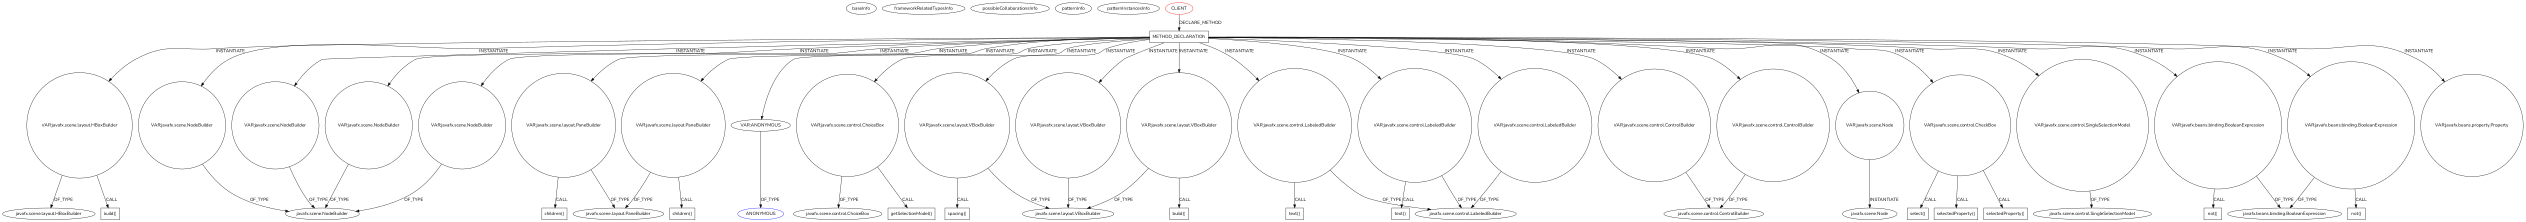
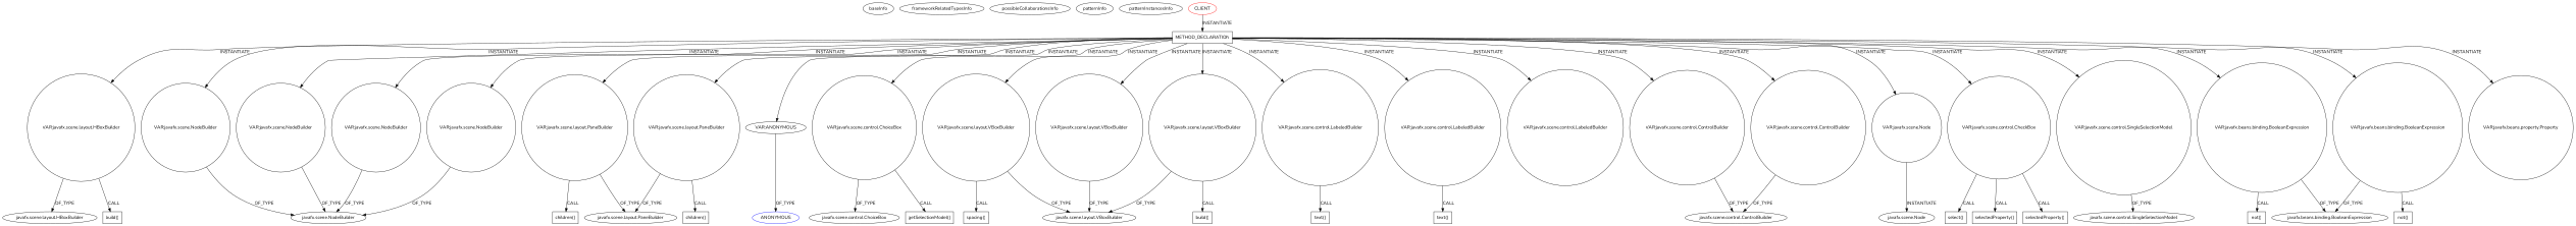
  digraph {
    fontname=Nunito
    node [fontname=Nunito isFrameworkType=false vertexType=VARIABLE_EXPRESION shape=circle]
    edge [fontname=Nunito]
    baseInfo [category=pattern graphId=3552 isAnonymous=false possibleRelation=false isFrameworkType="" vertexType="" shape=""]
    frameworkRelatedTypesInfo [isFrameworkType="" vertexType="" shape=""]
    possibleCollaborationsInfo [isFrameworkType="" vertexType="" shape=""]
    patternInfo [frequency=2.0 patternRootClient=0 isFrameworkType="" vertexType="" shape=""]
    patternInstancesInfo [0="SaiPradeepDandem-javafx2-gradient-builder~/SaiPradeepDandem-javafx2-gradient-builder/javafx2-gradient-builder-master/src/main/java/com/javafx/gradientbuilder/application/RadialSettingsLayout.java~RadialSettingsLayout~1170" 1="yorlov-VirtualPointer~/yorlov-VirtualPointer/VirtualPointer-master/src/com/blogspot/captain1653/options/OptionsStage.java~OptionsStage~4889" isFrameworkType="" vertexType="" shape=""]
    n6 [label="javafx.scene.layout.HBoxBuilder" vertexType=FRAMEWORK_CLASS_TYPE shape=""]
    n7 [label="VAR:javafx.scene.layout.HBoxBuilder"]
    n8 [label="build()" shape=box vertexType=INSIDE_CALL]
    n9 [label=METHOD_DECLARATION shape=box vertexType=CLIENT_METHOD_DECLARATION]
    n10 [label="VAR:javafx.scene.NodeBuilder"]
    n11 [label="VAR:javafx.scene.NodeBuilder"]
    n12 [label="VAR:javafx.scene.NodeBuilder"]
    n13 [label="VAR:javafx.scene.NodeBuilder"]
    n14 [label="VAR:javafx.scene.layout.PaneBuilder"]
    n15 [label="VAR:javafx.scene.layout.PaneBuilder"]
    n16 [label="VAR:ANONYMOUS" shape=ellipse]
    n17 [label="VAR:javafx.scene.control.ChoiceBox"]
    n18 [label="VAR:javafx.scene.layout.VBoxBuilder"]
    n19 [label="VAR:javafx.scene.layout.VBoxBuilder"]
    n20 [label="VAR:javafx.scene.layout.VBoxBuilder"]
    n21 [label="VAR:javafx.scene.control.LabeledBuilder"]
    n22 [label="VAR:javafx.scene.control.LabeledBuilder"]
    n23 [label="VAR:javafx.scene.control.LabeledBuilder"]
    n24 [label="VAR:javafx.scene.control.ControlBuilder"]
    n25 [label="VAR:javafx.scene.control.ControlBuilder"]
    n26 [label="VAR:javafx.scene.Node"]
    n27 [label="VAR:javafx.scene.control.CheckBox"]
    n28 [label="VAR:javafx.scene.control.SingleSelectionModel"]
    n29 [label="VAR:javafx.beans.binding.BooleanExpression"]
    n30 [label="VAR:javafx.beans.binding.BooleanExpression"]
    n31 [label="VAR:javafx.beans.property.Property"]
    n32 [label="javafx.scene.NodeBuilder" vertexType=FRAMEWORK_CLASS_TYPE shape=""]
    n33 [label="children()" shape=box vertexType=INSIDE_CALL]
    n34 [label="javafx.scene.layout.PaneBuilder" vertexType=FRAMEWORK_CLASS_TYPE shape=""]
    n35 [label="children()" shape=box vertexType=INSIDE_CALL]
    n36 [color=blue label=ANONYMOUS vertexType=REFERENCE_ANONYMOUS_DECLARATION shape=""]
    n37 [label="javafx.scene.control.ChoiceBox" vertexType=FRAMEWORK_CLASS_TYPE shape=""]
    n38 [label="getSelectionModel()" shape=box vertexType=INSIDE_CALL]
    n39 [label="spacing()" shape=box vertexType=INSIDE_CALL]
    n40 [label="javafx.scene.layout.VBoxBuilder" vertexType=FRAMEWORK_CLASS_TYPE shape=""]
    n41 [label="build()" shape=box vertexType=INSIDE_CALL]
-   n42 [label="javafx.scene.control.LabeledBuilder" vertexType=FRAMEWORK_CLASS_TYPE shape=""]
    n43 [label="text()" shape=box vertexType=INSIDE_CALL]
    n44 [label="text()" shape=box vertexType=INSIDE_CALL]
    n45 [label="javafx.scene.control.ControlBuilder" vertexType=FRAMEWORK_CLASS_TYPE shape=""]
    n46 [label="javafx.scene.Node" vertexType=FRAMEWORK_CLASS_TYPE shape=""]
    n47 [label="selectedProperty()" shape=box vertexType=INSIDE_CALL]
    n48 [label="selectedProperty()" shape=box vertexType=INSIDE_CALL]
    n49 [label="select()" shape=box vertexType=INSIDE_CALL]
    n50 [label="javafx.scene.control.SingleSelectionModel" vertexType=FRAMEWORK_CLASS_TYPE shape=""]
    n51 [label="javafx.beans.binding.BooleanExpression" vertexType=FRAMEWORK_CLASS_TYPE shape=""]
    n52 [label="not()" shape=box vertexType=INSIDE_CALL]
    n53 [label="not()" shape=box vertexType=INSIDE_CALL]
    n54 [color=red label=CLIENT vertexType=ROOT_CLIENT_CLASS_DECLARATION shape=""]
    n7 -> n6 [label=OF_TYPE]
    n7 -> n8 [label=CALL]
    n9 -> n7 [label=INSTANTIATE]
    n9 -> n10 [label=INSTANTIATE]
    n9 -> n11 [label=INSTANTIATE]
    n9 -> n12 [label=INSTANTIATE]
    n9 -> n13 [label=INSTANTIATE]
    n9 -> n14 [label=INSTANTIATE]
    n9 -> n15 [label=INSTANTIATE]
    n9 -> n16 [label=INSTANTIATE]
    n9 -> n17 [label=INSTANTIATE]
    n9 -> n18 [label=INSTANTIATE]
    n9 -> n19 [label=INSTANTIATE]
    n9 -> n20 [label=INSTANTIATE]
    n9 -> n21 [label=INSTANTIATE]
    n9 -> n22 [label=INSTANTIATE]
    n9 -> n23 [label=INSTANTIATE]
    n9 -> n24 [label=INSTANTIATE]
    n9 -> n25 [label=INSTANTIATE]
    n9 -> n26 [label=INSTANTIATE]
    n9 -> n27 [label=INSTANTIATE]
    n9 -> n28 [label=INSTANTIATE]
    n9 -> n29 [label=INSTANTIATE]
    n9 -> n30 [label=INSTANTIATE]
    n9 -> n31 [label=INSTANTIATE]
    n10 -> n32 [label=OF_TYPE]
    n11 -> n32 [label=OF_TYPE]
    n12 -> n32 [label=OF_TYPE]
    n13 -> n32 [label=OF_TYPE]
    n14 -> n33 [label=CALL]
    n14 -> n34 [label=OF_TYPE]
    n15 -> n34 [label=OF_TYPE]
    n15 -> n35 [label=CALL]
    n16 -> n36 [label=OF_TYPE]
    n17 -> n37 [label=OF_TYPE]
    n17 -> n38 [label=CALL]
    n18 -> n39 [label=CALL]
    n18 -> n40 [label=OF_TYPE]
    n19 -> n40 [label=OF_TYPE]
    n20 -> n40 [label=OF_TYPE]
    n20 -> n41 [label=CALL]
-   n21 -> n42 [label=OF_TYPE]
    n21 -> n43 [label=CALL]
-   n22 -> n42 [label=OF_TYPE]
    n22 -> n44 [label=CALL]
-   n23 -> n42 [label=OF_TYPE]
    n24 -> n45 [label=OF_TYPE]
    n25 -> n45 [label=OF_TYPE]
    n26 -> n46 [label=INSTANTIATE]
    n27 -> n47 [label=CALL]
    n27 -> n48 [label=CALL]
    n27 -> n49 [label=CALL]
    n28 -> n50 [label=OF_TYPE]
    n29 -> n51 [label=OF_TYPE]
    n29 -> n52 [label=CALL]
    n30 -> n51 [label=OF_TYPE]
    n30 -> n53 [label=CALL]
-   n54 -> n9 [label=DECLARE_METHOD]
+   n54 -> n9 [label=INSTANTIATE]
  }
